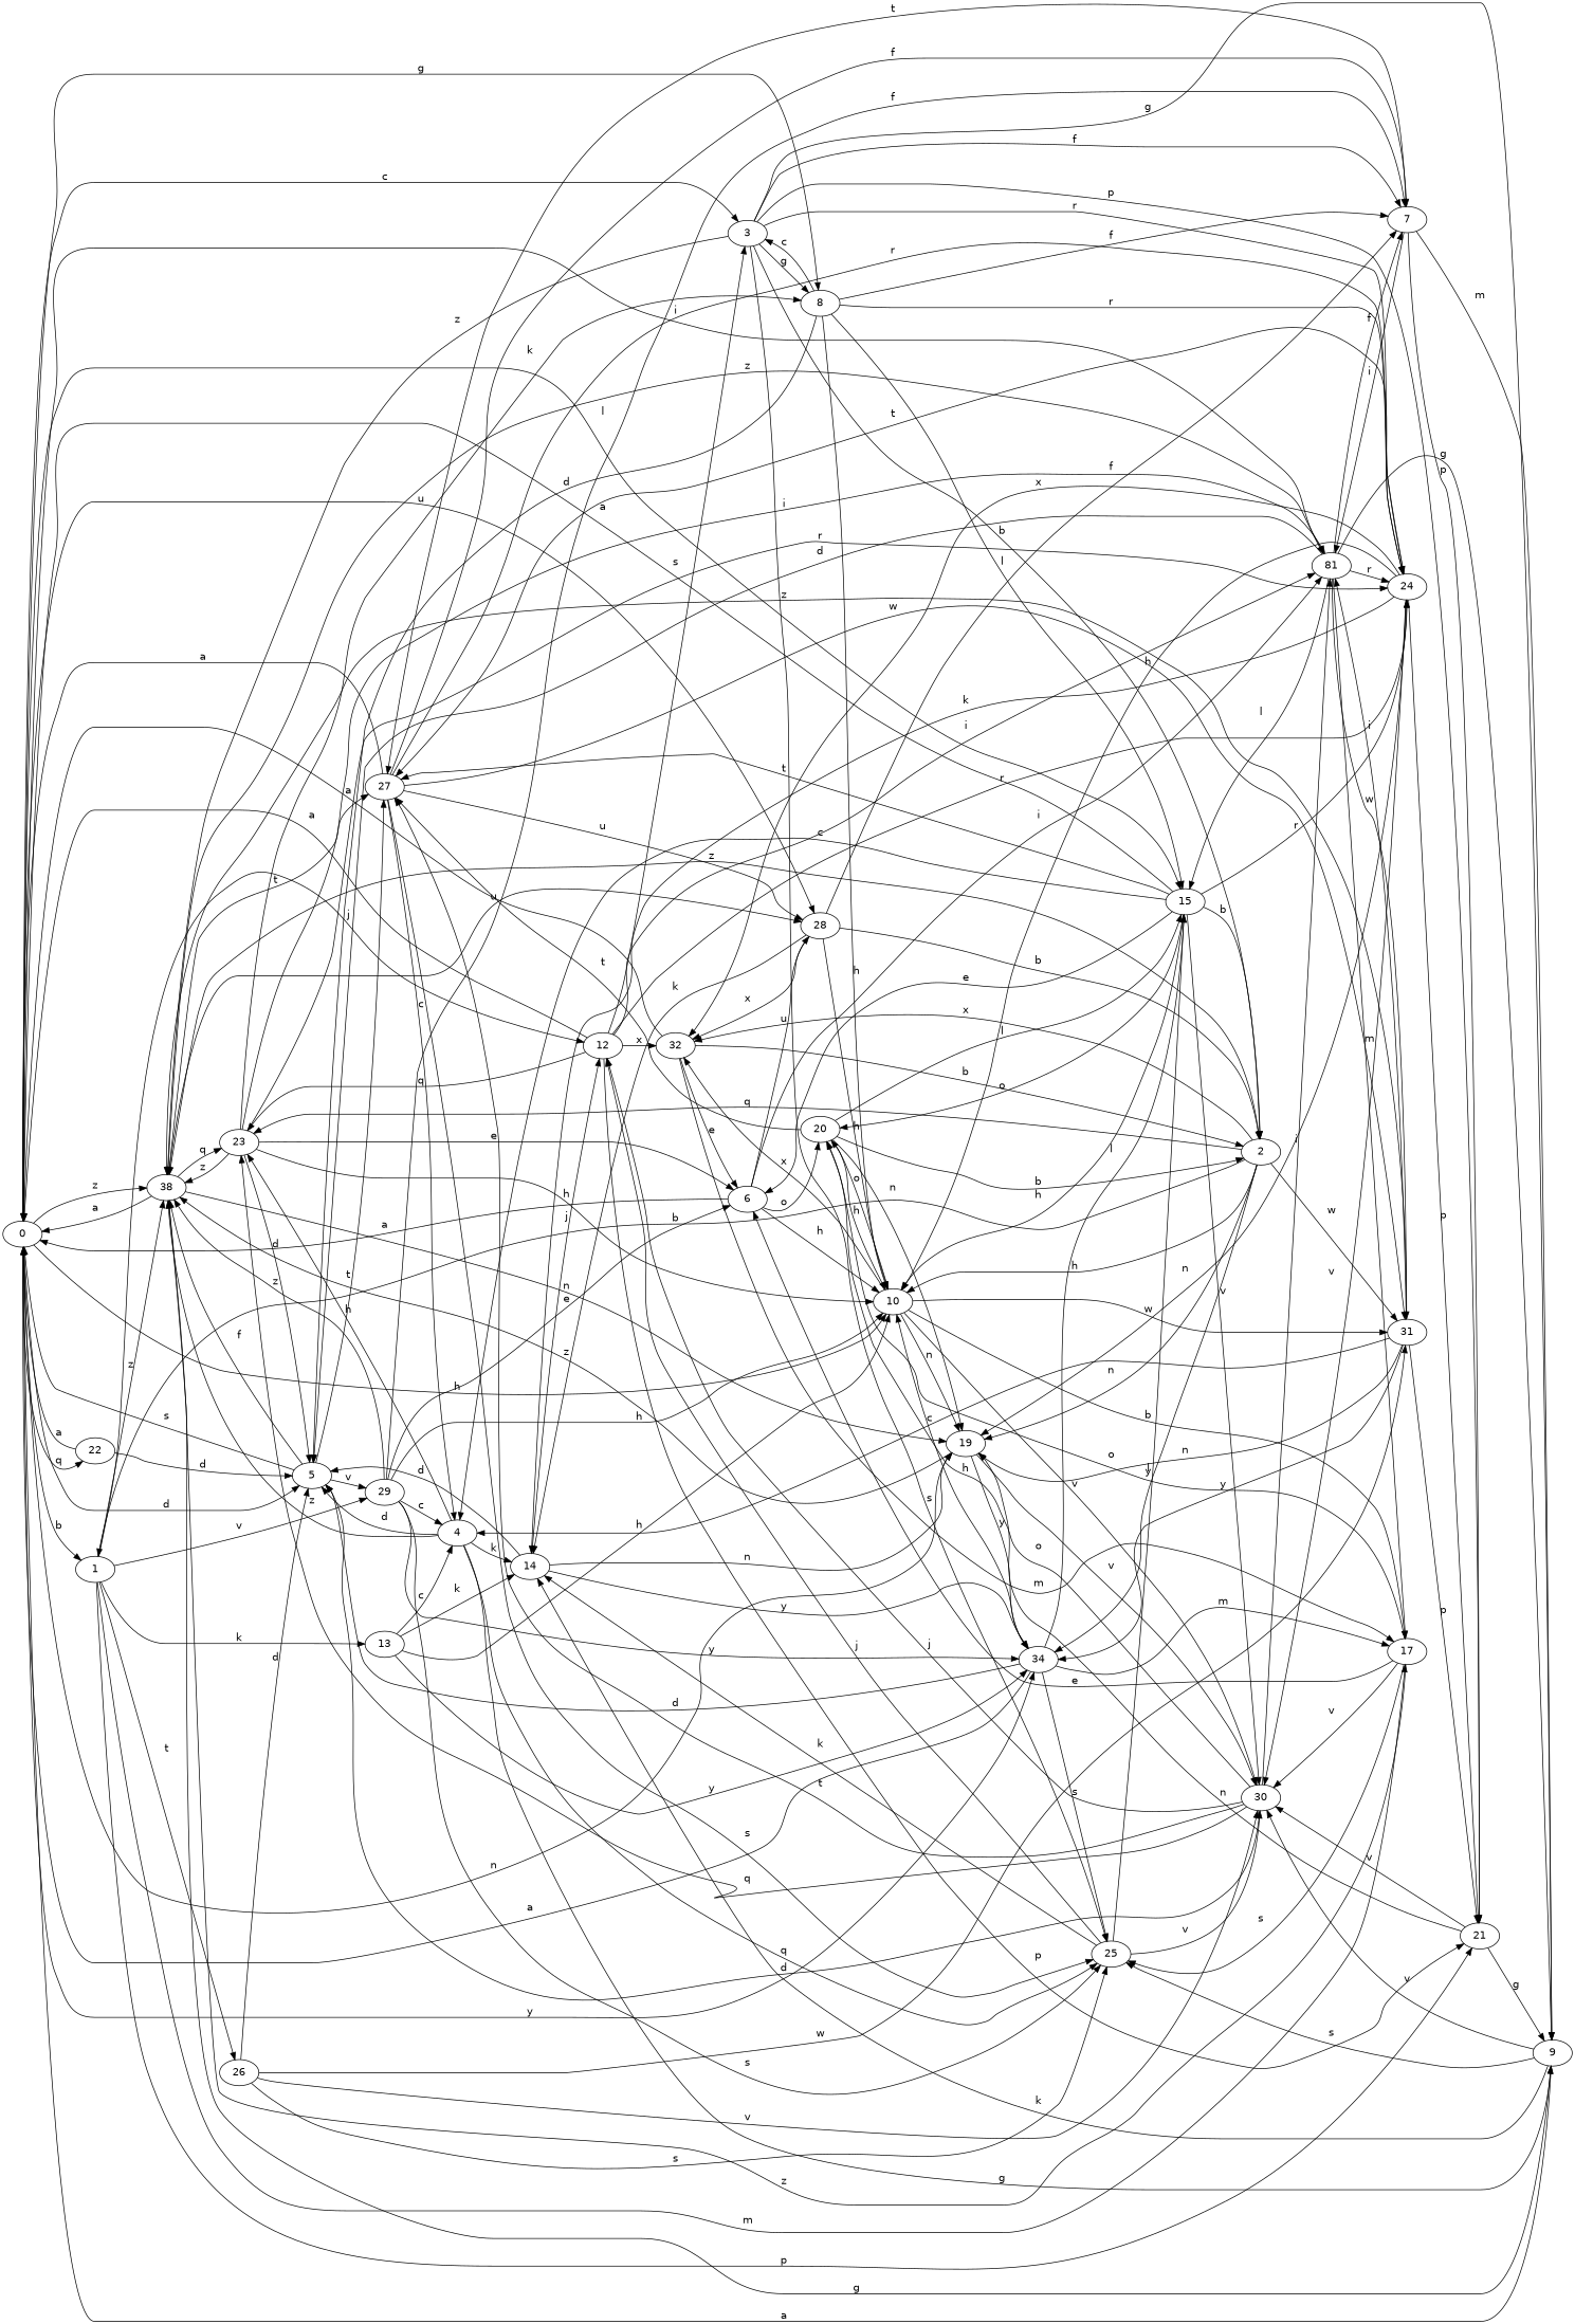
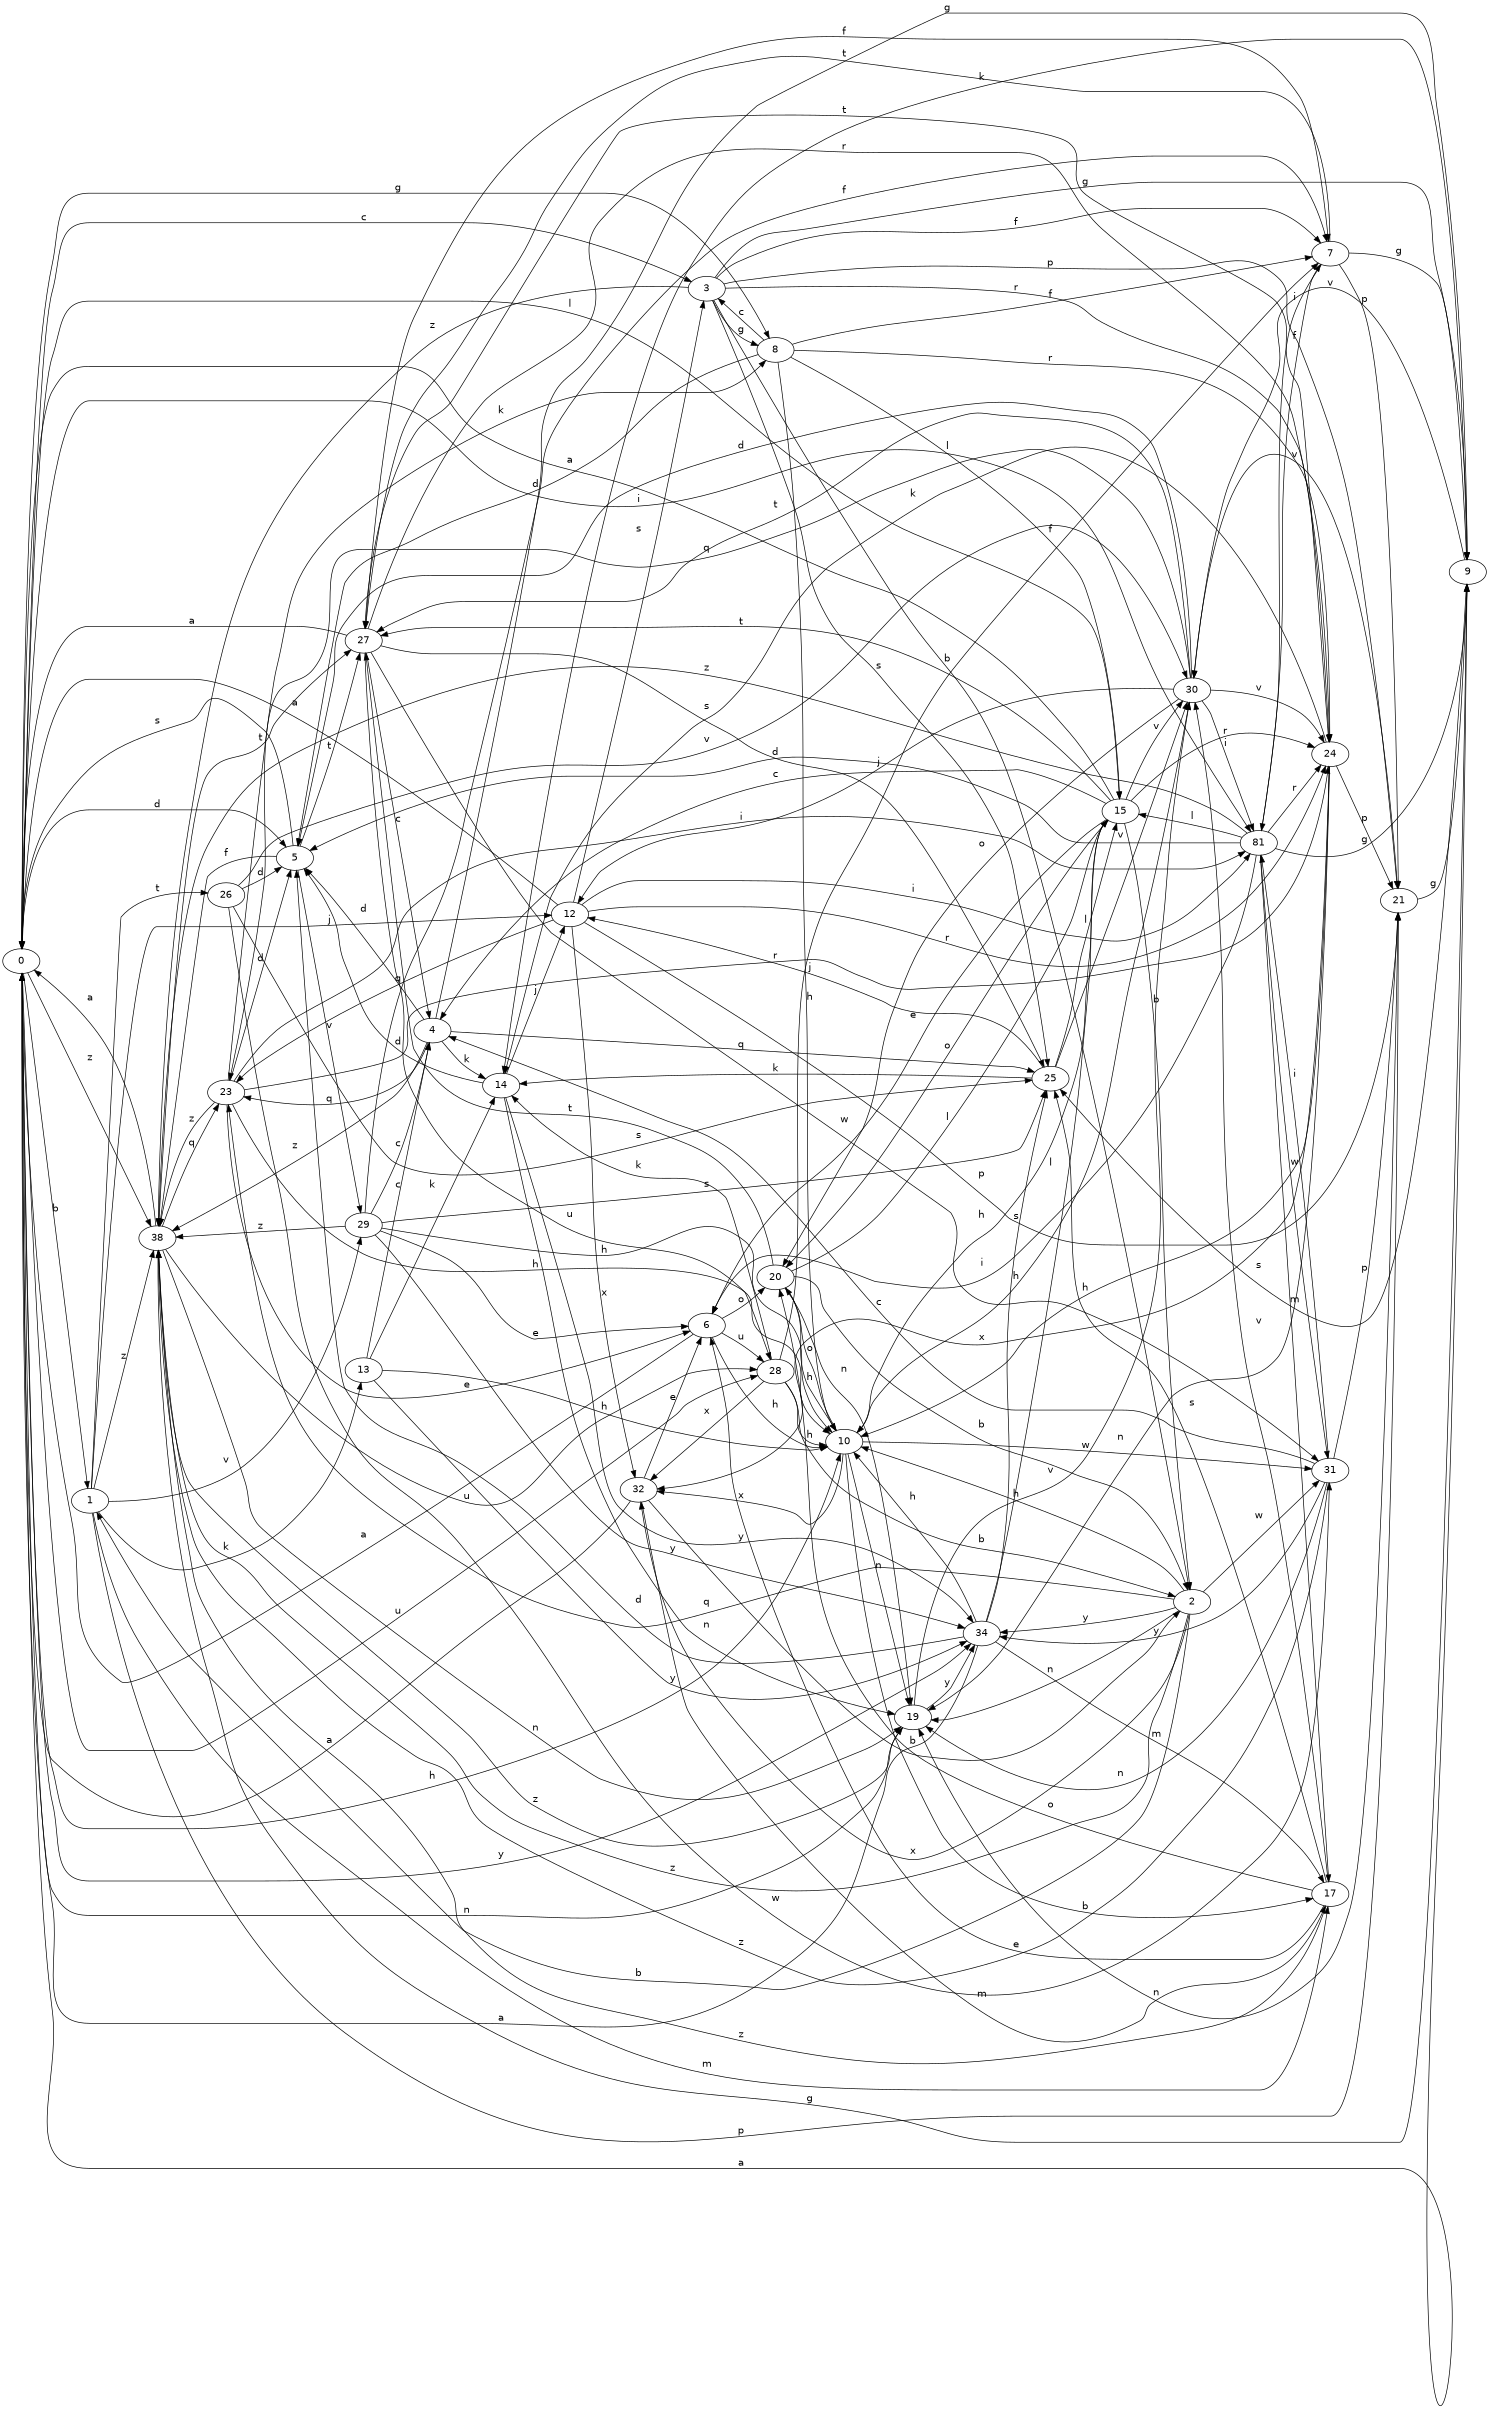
  strict digraph {
    fontname="DejaVu Sans"
    rankdir=LR
    node [fontname="DejaVu Sans"]
    edge [fontname="DejaVu Sans"]
    0
    1
    3
    5
    8
    10
    n7 [label=81]
    15
    19
-   22
    28
    34
    38
    12
    13
    17
    26
    29
    21
    2
    7
    24
    25
    9
    27
    31
    32
    20
    30
    4
    6
    14
    23
    0 -> 1 [label=b]
    0 -> 3 [label=c]
    0 -> 5 [label=d]
    0 -> 8 [label=g]
    0 -> 10 [label=h]
    0 -> n7 [label=i]
    0 -> 15 [label=l]
    0 -> 19 [label=n]
-   0 -> 22 [label=q]
    0 -> 28 [label=u]
    0 -> 34 [label=y]
    0 -> 38 [label=z]
    1 -> 38 [label=z]
    1 -> 12 [label=j]
    1 -> 13 [label=k]
    1 -> 17 [label=m]
    1 -> 26 [label=t]
    1 -> 29 [label=v]
    1 -> 21 [label=p]
    3 -> 8 [label=g]
    3 -> 38 [label=z]
    3 -> 21 [label=p]
    3 -> 2 [label=b]
    3 -> 7 [label=f]
    3 -> 24 [label=r]
    3 -> 25 [label=s]
    3 -> 9 [label=g]
    5 -> 0 [label=s]
    5 -> 38 [label=f]
    5 -> 29 [label=v]
    5 -> 27 [label=t]
    8 -> 3 [label=c]
    8 -> 5 [label=d]
    8 -> 10 [label=h]
    8 -> 15 [label=l]
    8 -> 7 [label=f]
    8 -> 24 [label=r]
    10 -> 19 [label=n]
    10 -> 17 [label=b]
    10 -> 31 [label=w]
    10 -> 32 [label=x]
    10 -> 20 [label=o]
-   10 -> 30 [label=v]
+   10 -> 30 [label=h]
    n7 -> 5 [label=d]
    n7 -> 15 [label=l]
    n7 -> 38 [label=z]
    n7 -> 17 [label=m]
    n7 -> 7 [label=f]
    n7 -> 24 [label=r]
    n7 -> 9 [label=g]
    n7 -> 31 [label=w]
    15 -> 0 [label=a]
    15 -> 10 [label=h]
    15 -> 2 [label=b]
    15 -> 24 [label=r]
    15 -> 27 [label=t]
    15 -> 20 [label=o]
    15 -> 30 [label=v]
    15 -> 4 [label=c]
    15 -> 6 [label=e]
    19 -> 34 [label=y]
    19 -> 38 [label=z]
    19 -> 30 [label=v]
-   22 -> 0 [label=a]
-   22 -> 5 [label=d]
    28 -> 10 [label=h]
    28 -> 2 [label=b]
    28 -> 7 [label=f]
    28 -> 32 [label=x]
    28 -> 14 [label=k]
    34 -> 0 [label=a]
    34 -> 5 [label=d]
    34 -> 10 [label=h]
    34 -> 15 [label=l]
    34 -> 17 [label=m]
    34 -> 25 [label=s]
    38 -> 0 [label=a]
    38 -> 19 [label=n]
    38 -> 28 [label=u]
    38 -> 9 [label=g]
    38 -> 27 [label=t]
    38 -> 23 [label=q]
    12 -> 0 [label=a]
    12 -> 3 [label=s]
    12 -> n7 [label=i]
    12 -> 21 [label=p]
    12 -> 24 [label=r]
    12 -> 32 [label=x]
    12 -> 23 [label=q]
    13 -> 10 [label=h]
    13 -> 34 [label=y]
    13 -> 4 [label=c]
    13 -> 14 [label=k]
    17 -> 38 [label=z]
    17 -> 25 [label=s]
    17 -> 20 [label=o]
    17 -> 30 [label=v]
    17 -> 6 [label=e]
    26 -> 5 [label=d]
    26 -> 25 [label=s]
    26 -> 31 [label=w]
    26 -> 30 [label=v]
    29 -> 10 [label=h]
    29 -> 34 [label=y]
    29 -> 38 [label=z]
    29 -> 7 [label=f]
    29 -> 25 [label=s]
    29 -> 4 [label=c]
    29 -> 6 [label=e]
    21 -> 19 [label=n]
    21 -> 9 [label=g]
    21 -> 30 [label=v]
    2 -> 1 [label=b]
    2 -> 10 [label=h]
    2 -> 19 [label=n]
    2 -> 34 [label=y]
    2 -> 38 [label=z]
    2 -> 31 [label=w]
    2 -> 32 [label=x]
    2 -> 23 [label=q]
    7 -> n7 [label=i]
    7 -> 21 [label=p]
-   7 -> 9 [label=m]
+   7 -> 9 [label=g]
    7 -> 27 [label=t]
    24 -> 10 [label=h]
    24 -> 19 [label=n]
    24 -> 21 [label=p]
    24 -> 27 [label=t]
    24 -> 32 [label=x]
-   24 -> 30 [label=v]
+   30 -> 24 [label=v]
    24 -> 14 [label=k]
    25 -> 15 [label=l]
    25 -> 12 [label=j]
    25 -> 30 [label=v]
    25 -> 14 [label=k]
    9 -> 0 [label=a]
    9 -> 25 [label=s]
    9 -> 30 [label=v]
    9 -> 14 [label=k]
    27 -> 0 [label=a]
    27 -> 28 [label=u]
    27 -> 7 [label=f]
    27 -> 24 [label=r]
    27 -> 25 [label=s]
    27 -> 31 [label=w]
    27 -> 4 [label=c]
    31 -> n7 [label=i]
    31 -> 19 [label=n]
    31 -> 34 [label=y]
    31 -> 38 [label=z]
    31 -> 21 [label=p]
    31 -> 4 [label=c]
    32 -> 0 [label=a]
    32 -> 17 [label=m]
    32 -> 2 [label=b]
    32 -> 6 [label=e]
    20 -> 10 [label=h]
    20 -> 15 [label=l]
    20 -> 19 [label=n]
    20 -> 2 [label=b]
    20 -> 27 [label=t]
    30 -> 5 [label=d]
    30 -> n7 [label=i]
    30 -> 12 [label=j]
    30 -> 27 [label=t]
    30 -> 20 [label=o]
    30 -> 23 [label=q]
    4 -> 5 [label=d]
    4 -> 38 [label=z]
    4 -> 25 [label=q]
    4 -> 9 [label=g]
    4 -> 14 [label=k]
-   4 -> 23 [label=h]
+   4 -> 23 [label=q]
    6 -> 0 [label=a]
    6 -> 10 [label=h]
-   6 -> n7 [label=i]
+   n7 -> 6 [label=i]
    6 -> 28 [label=u]
    6 -> 20 [label=o]
    14 -> 5 [label=d]
    14 -> 19 [label=n]
    14 -> 34 [label=y]
    14 -> 12 [label=j]
    23 -> 5 [label=d]
    23 -> 8 [label=k]
    23 -> 10 [label=h]
    23 -> n7 [label=i]
    23 -> 38 [label=z]
    23 -> 24 [label=r]
    23 -> 6 [label=e]
  }
